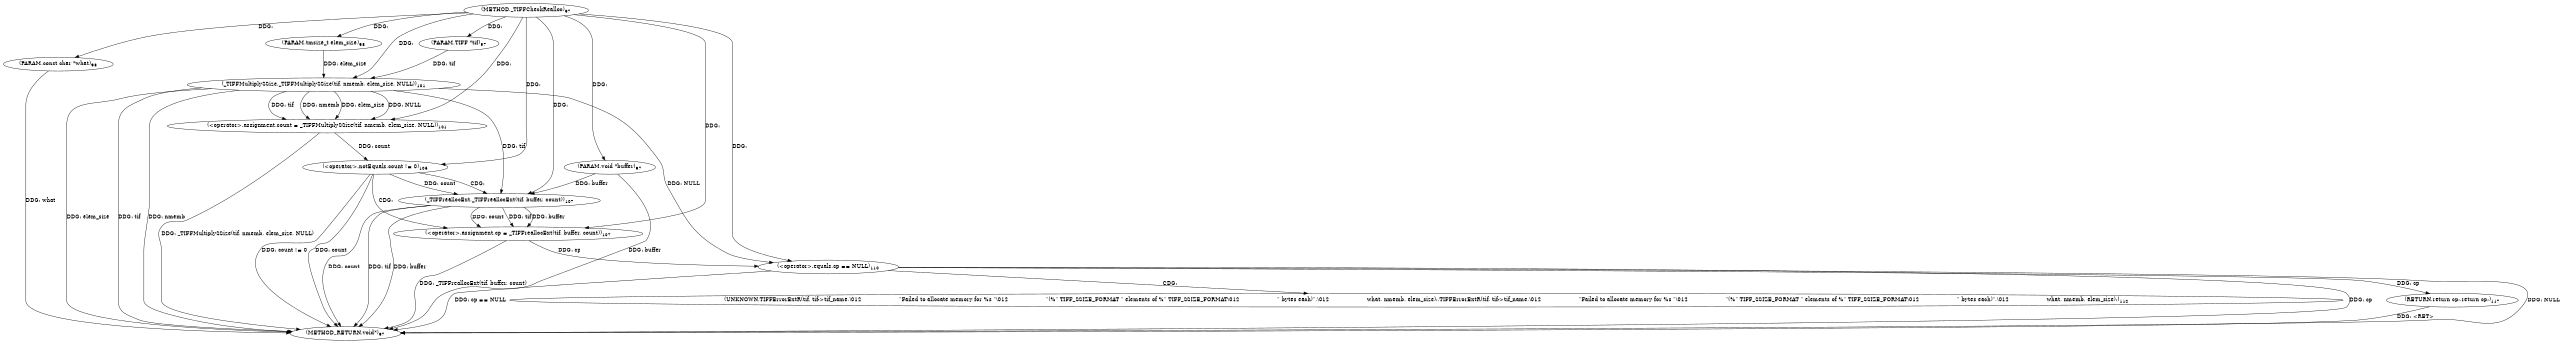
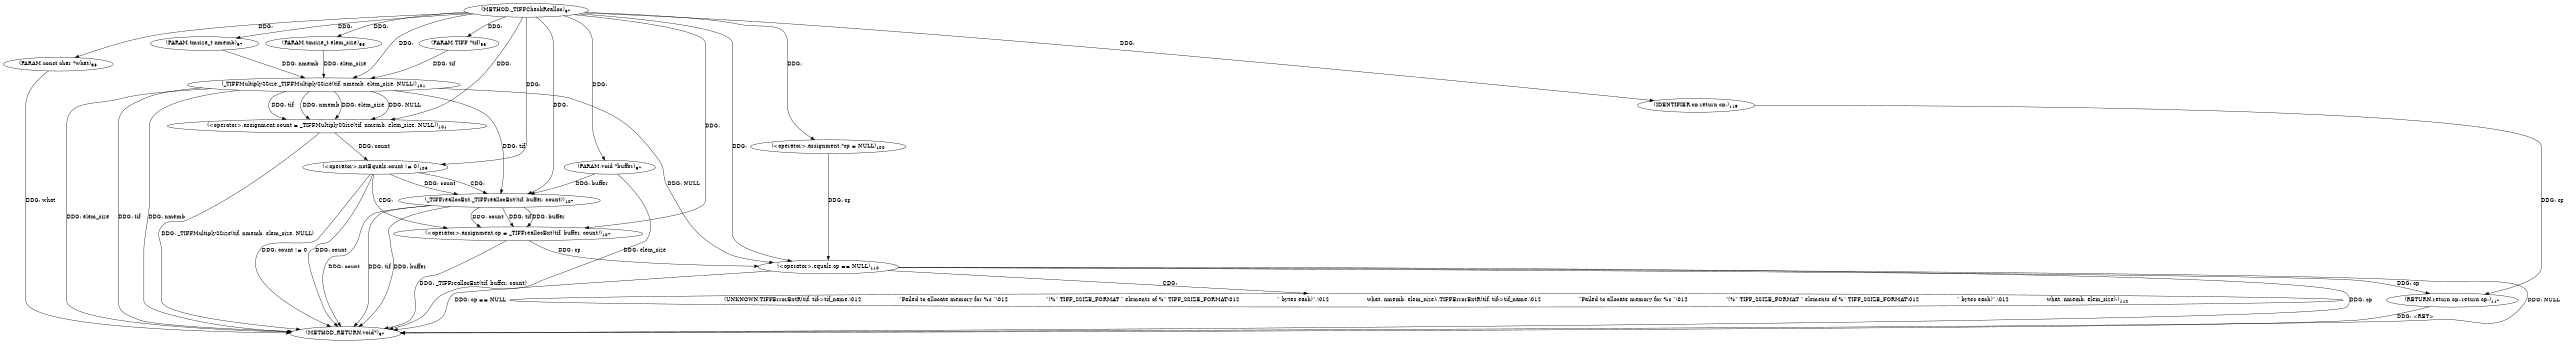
  digraph {
    n1 [label=<(METHOD,_TIFFCheckRealloc)<SUB>97</SUB>>]
-   n2 [label=<(PARAM,TIFF *tif)<SUB>97</SUB>>]
+   n2 [label=<(PARAM,TIFF *tif)<SUB>93</SUB>>]
    n3 [label=<(PARAM,void *buffer)<SUB>97</SUB>>]
+   n4 [label=<(PARAM,tmsize_t nmemb)<SUB>97</SUB>>]
    n5 [label=<(PARAM,tmsize_t elem_size)<SUB>98</SUB>>]
    n6 [label=<(PARAM,const char *what)<SUB>98</SUB>>]
+   n7 [label=<(&lt;operator&gt;.assignment,*cp = NULL)<SUB>100</SUB>>]
    n8 [label=<(&lt;operator&gt;.assignment,count = _TIFFMultiplySSize(tif, nmemb, elem_size, NULL))<SUB>101</SUB>>]
    n9 [label=<(&lt;operator&gt;.notEquals,count != 0)<SUB>105</SUB>>]
    n10 [label=<(&lt;operator&gt;.equals,cp == NULL)<SUB>110</SUB>>]
+   n11 [label=<(IDENTIFIER,cp,return cp;)<SUB>119</SUB>>]
    n12 [label=<(_TIFFMultiplySSize,_TIFFMultiplySSize(tif, nmemb, elem_size, NULL))<SUB>101</SUB>>]
    n13 [label=<(&lt;operator&gt;.assignment,cp = _TIFFreallocExt(tif, buffer, count))<SUB>107</SUB>>]
    n14 [label=<(_TIFFreallocExt,_TIFFreallocExt(tif, buffer, count))<SUB>107</SUB>>]
    n15 [label=<(METHOD_RETURN,void*)<SUB>97</SUB>>]
    n16 [label=<(RETURN,return cp;,return cp;)<SUB>117</SUB>>]
    n17 [label=<(UNKNOWN,TIFFErrorExtR(tif, tif-&gt;tif_name,\012                      &quot;Failed to allocate memory for %s &quot;\012                      &quot;(%&quot; TIFF_SSIZE_FORMAT &quot; elements of %&quot; TIFF_SSIZE_FORMAT\012                      &quot; bytes each)&quot;,\012                      what, nmemb, elem_size);,TIFFErrorExtR(tif, tif-&gt;tif_name,\012                      &quot;Failed to allocate memory for %s &quot;\012                      &quot;(%&quot; TIFF_SSIZE_FORMAT &quot; elements of %&quot; TIFF_SSIZE_FORMAT\012                      &quot; bytes each)&quot;,\012                      what, nmemb, elem_size);)<SUB>112</SUB>>]
    n1 -> n2 [label="DDG: "]
    n1 -> n3 [label="DDG: "]
+   n1 -> n4 [label="DDG: "]
    n1 -> n5 [label="DDG: "]
    n1 -> n6 [label="DDG: "]
+   n1 -> n7 [label="DDG: "]
    n1 -> n8 [label="DDG: "]
    n1 -> n9 [label="DDG: "]
    n1 -> n10 [label="DDG: "]
+   n1 -> n11 [label="DDG: "]
    n1 -> n12 [label="DDG: "]
    n1 -> n13 [label="DDG: "]
    n1 -> n14 [label="DDG: "]
    n2 -> n12 [label="DDG: tif"]
    n3 -> n14 [label="DDG: buffer"]
-   n3 -> n15 [label="DDG: buffer"]
+   n3 -> n15 [label="DDG: elem_size"]
+   n4 -> n12 [label="DDG: nmemb"]
    n5 -> n12 [label="DDG: elem_size"]
    n6 -> n15 [label="DDG: what"]
+   n7 -> n10 [label="DDG: cp"]
    n8 -> n9 [label="DDG: count"]
    n8 -> n15 [label="DDG: _TIFFMultiplySSize(tif, nmemb, elem_size, NULL)"]
    n9 -> n13 [label="CDG: "]
    n9 -> n14 [label="DDG: count"]
    n9 -> n14 [label="CDG: "]
    n9 -> n15 [label="DDG: count"]
    n9 -> n15 [label="DDG: count != 0"]
    n10 -> n15 [label="DDG: cp"]
    n10 -> n15 [label="DDG: NULL"]
    n10 -> n15 [label="DDG: cp == NULL"]
    n10 -> n16 [label="DDG: cp"]
    n10 -> n17 [label="CDG: "]
+   n11 -> n16 [label="DDG: cp"]
    n12 -> n8 [label="DDG: tif"]
    n12 -> n8 [label="DDG: nmemb"]
    n12 -> n8 [label="DDG: elem_size"]
    n12 -> n8 [label="DDG: NULL"]
    n12 -> n10 [label="DDG: NULL"]
    n12 -> n14 [label="DDG: tif"]
    n12 -> n15 [label="DDG: tif"]
    n12 -> n15 [label="DDG: nmemb"]
    n12 -> n15 [label="DDG: elem_size"]
    n13 -> n10 [label="DDG: cp"]
    n13 -> n15 [label="DDG: _TIFFreallocExt(tif, buffer, count)"]
    n14 -> n13 [label="DDG: tif"]
    n14 -> n13 [label="DDG: buffer"]
    n14 -> n13 [label="DDG: count"]
    n14 -> n15 [label="DDG: tif"]
    n14 -> n15 [label="DDG: buffer"]
    n14 -> n15 [label="DDG: count"]
    n16 -> n15 [label="DDG: &lt;RET&gt;"]
  }
